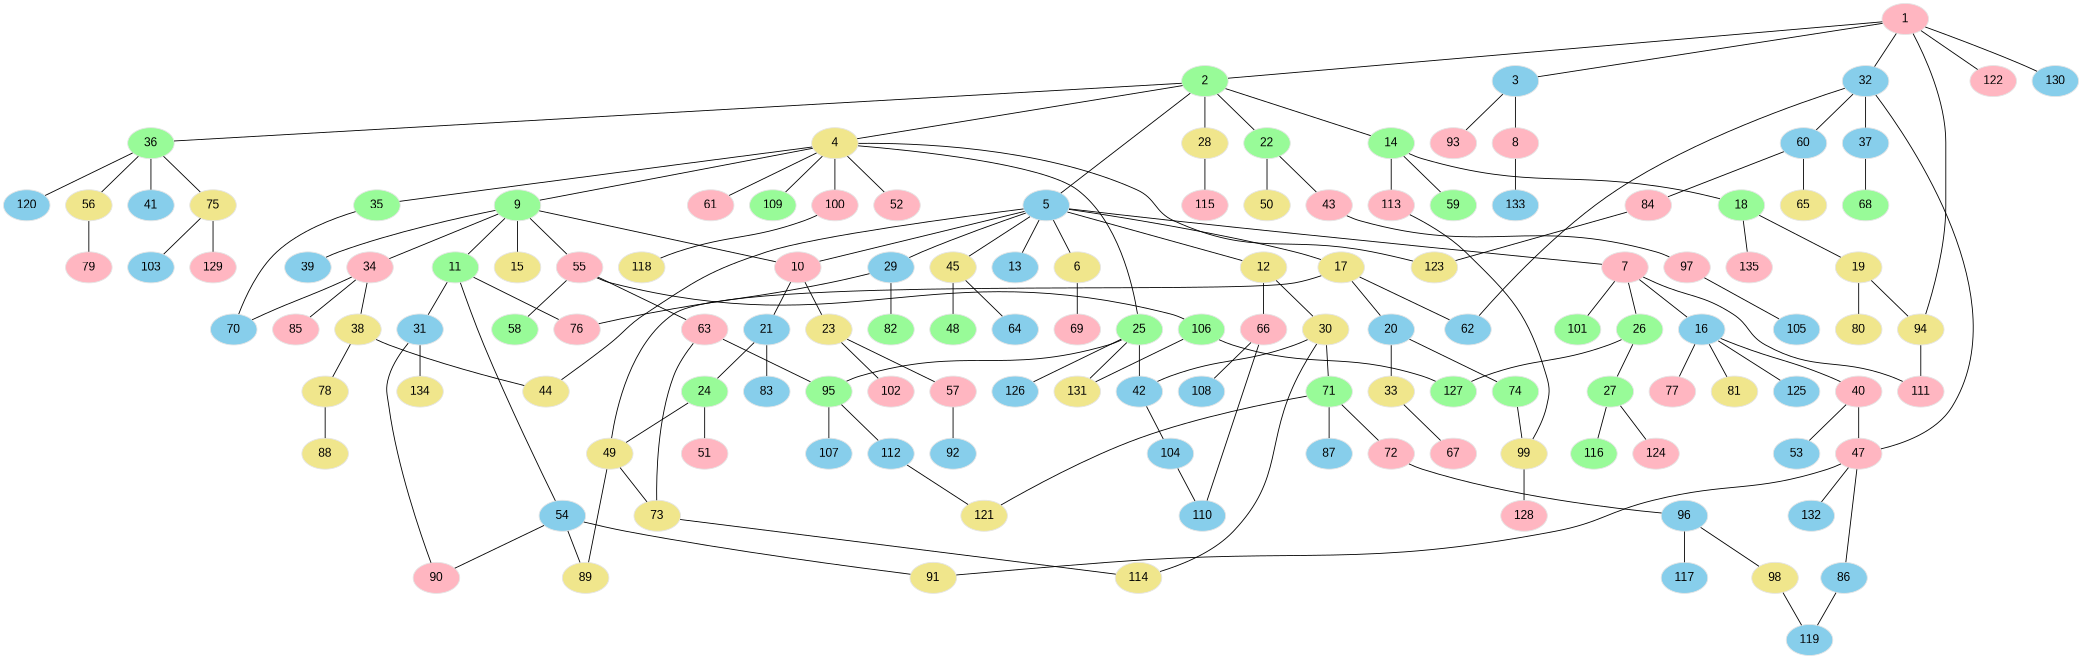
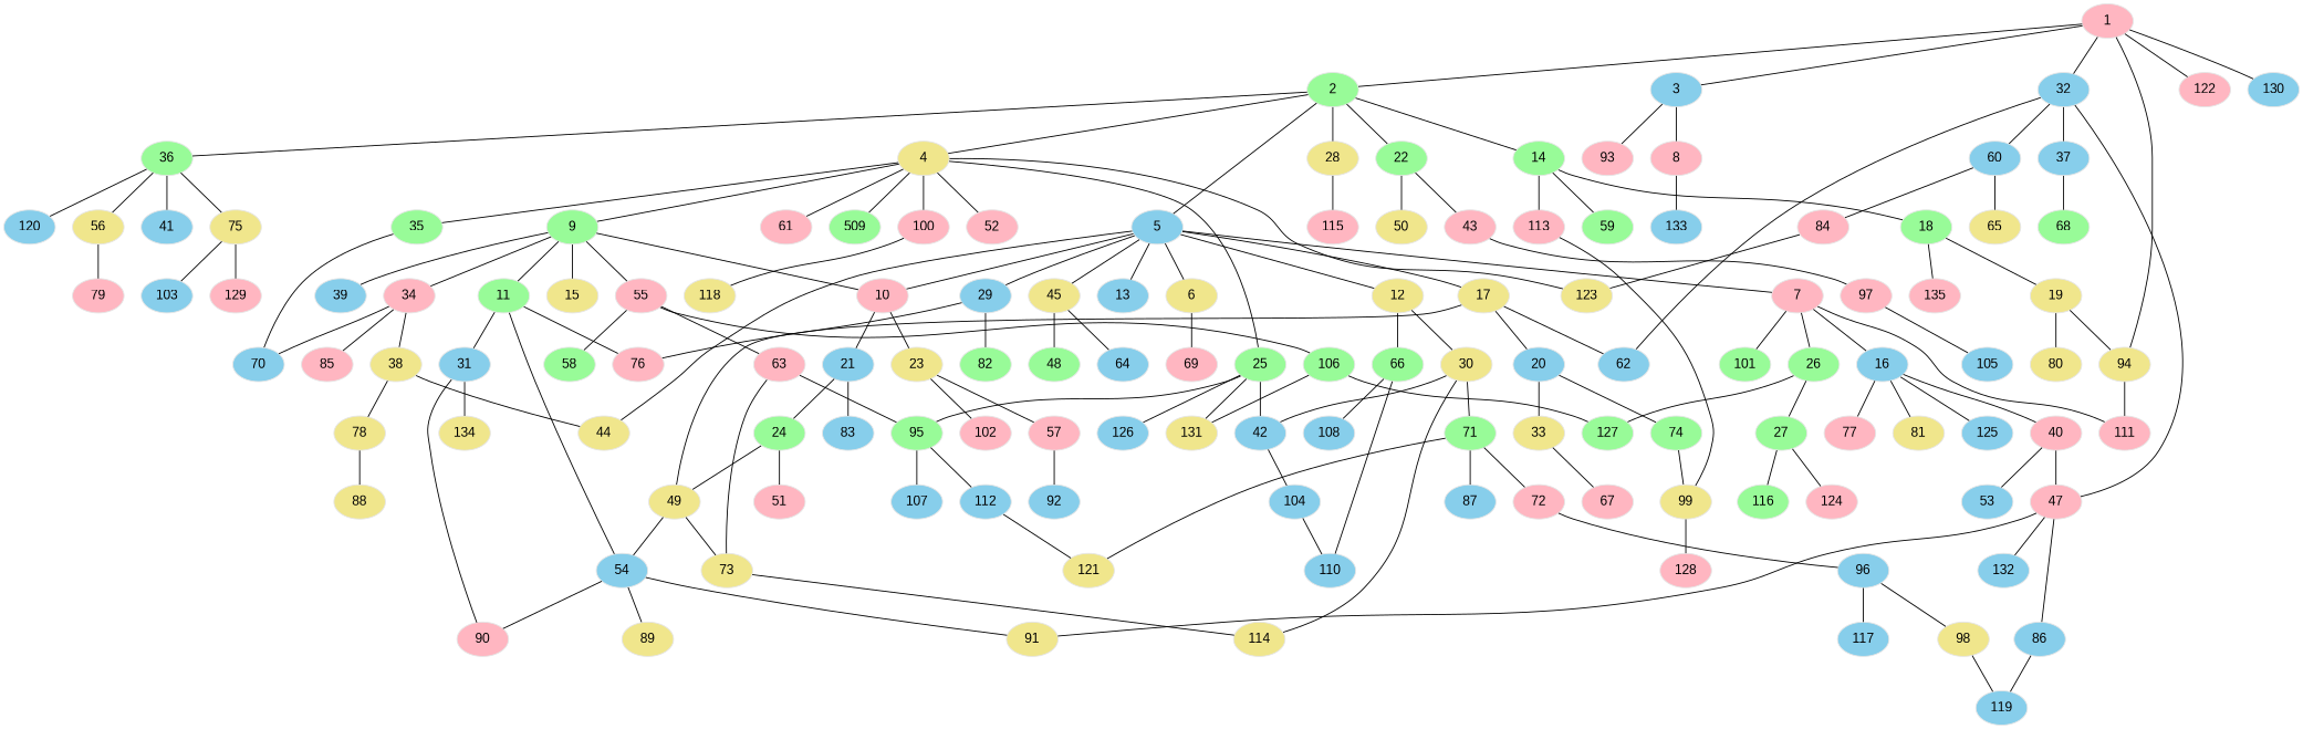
  graph {
    fontname="Liberation Sans"
    node [color=gray90 fillcolor=skyblue fontname="Liberation Sans" style=filled]
    edge [fontname="Liberation Sans"]
    1 [fillcolor=lightpink]
    2 [fillcolor=palegreen]
    3
    32
    94 [fillcolor=khaki]
    122 [fillcolor=lightpink]
    130
    4 [fillcolor=khaki]
    5
    14 [fillcolor=palegreen]
    22 [fillcolor=palegreen]
    28 [fillcolor=khaki]
    36 [fillcolor=palegreen]
    8 [fillcolor=lightpink]
    93 [fillcolor=lightpink]
    62
    37
    47 [fillcolor=lightpink]
    60
    111 [fillcolor=lightpink]
    9 [fillcolor=palegreen]
    25 [fillcolor=palegreen]
    35 [fillcolor=palegreen]
    52 [fillcolor=lightpink]
    61 [fillcolor=lightpink]
    100 [fillcolor=lightpink]
-   109 [fillcolor=palegreen]
+   109 [fillcolor=palegreen label=509]
    123 [fillcolor=khaki]
    6 [fillcolor=khaki]
    7 [fillcolor=lightpink]
    10 [fillcolor=lightpink]
    12 [fillcolor=khaki]
    13
    17 [fillcolor=khaki]
    29
    44 [fillcolor=khaki]
    45 [fillcolor=khaki]
    18 [fillcolor=palegreen]
    59 [fillcolor=palegreen]
    113 [fillcolor=lightpink]
    43 [fillcolor=lightpink]
    50 [fillcolor=khaki]
    115 [fillcolor=lightpink]
    41
    56 [fillcolor=khaki]
    75 [fillcolor=khaki]
    120
    133
    11 [fillcolor=palegreen]
    15 [fillcolor=khaki]
    34 [fillcolor=lightpink]
    39
    55 [fillcolor=lightpink]
    42
    95 [fillcolor=palegreen]
    126
    131 [fillcolor=khaki]
    70
    118 [fillcolor=khaki]
    69 [fillcolor=lightpink]
    16
    26 [fillcolor=palegreen]
    101 [fillcolor=palegreen]
    21
    23 [fillcolor=khaki]
    30 [fillcolor=khaki]
-   66 [fillcolor=lightpink]
+   66 [fillcolor=palegreen]
    20
    49 [fillcolor=khaki]
    76 [fillcolor=lightpink]
    82 [fillcolor=palegreen]
    48 [fillcolor=palegreen]
    64
    99 [fillcolor=khaki]
    128 [fillcolor=lightpink]
    40 [fillcolor=lightpink]
    77 [fillcolor=lightpink]
    81 [fillcolor=khaki]
    125
    27 [fillcolor=palegreen]
    127 [fillcolor=palegreen]
    31
    54
    38 [fillcolor=khaki]
    85 [fillcolor=lightpink]
    58 [fillcolor=palegreen]
    63 [fillcolor=lightpink]
    106 [fillcolor=palegreen]
    24 [fillcolor=palegreen]
    83
    57 [fillcolor=lightpink]
    102 [fillcolor=lightpink]
    90 [fillcolor=lightpink]
    134 [fillcolor=khaki]
    91 [fillcolor=khaki]
    89 [fillcolor=khaki]
    71 [fillcolor=palegreen]
    114 [fillcolor=khaki]
    108
    110
    19 [fillcolor=khaki]
    135 [fillcolor=lightpink]
    53
    33 [fillcolor=khaki]
    74 [fillcolor=palegreen]
    73 [fillcolor=khaki]
    80 [fillcolor=khaki]
    67 [fillcolor=lightpink]
    51 [fillcolor=lightpink]
    97 [fillcolor=lightpink]
    92
    104
    107
    112
    116 [fillcolor=palegreen]
    124 [fillcolor=lightpink]
    72 [fillcolor=lightpink]
    87
    121 [fillcolor=khaki]
    68 [fillcolor=palegreen]
    86
    132
    65 [fillcolor=khaki]
    84 [fillcolor=lightpink]
    78 [fillcolor=khaki]
    79 [fillcolor=lightpink]
    103
    129 [fillcolor=lightpink]
    88 [fillcolor=khaki]
    105
    119
    96
    98 [fillcolor=khaki]
    117
    1 -- 2
    1 -- 3
    1 -- 32
    1 -- 94
    1 -- 122
    1 -- 130
    2 -- 4
    2 -- 5
    2 -- 14
    2 -- 22
    2 -- 28
    2 -- 36
    3 -- 8
    3 -- 93
    32 -- 62
    32 -- 37
    32 -- 47
    32 -- 60
    94 -- 111
    4 -- 9
    4 -- 25
    4 -- 35
    4 -- 52
    4 -- 61
    4 -- 100
    4 -- 109
    4 -- 123
    5 -- 6
    5 -- 7
    5 -- 10
    5 -- 12
    5 -- 13
    5 -- 17
    5 -- 29
    5 -- 44
    5 -- 45
    14 -- 18
    14 -- 59
    14 -- 113
    22 -- 43
    22 -- 50
    28 -- 115
    36 -- 41
    36 -- 56
    36 -- 75
    36 -- 120
    8 -- 133
    37 -- 68
    47 -- 91
    47 -- 86
    47 -- 132
    60 -- 65
    60 -- 84
    9 -- 10
    9 -- 11
    9 -- 15
    9 -- 34
    9 -- 39
    9 -- 55
    25 -- 42
    25 -- 95
    25 -- 126
    25 -- 131
    35 -- 70
    100 -- 118
    6 -- 69
    7 -- 111
    7 -- 16
    7 -- 26
    7 -- 101
    10 -- 21
    10 -- 23
    12 -- 30
    12 -- 66
    17 -- 62
    17 -- 20
    17 -- 49
    29 -- 76
    29 -- 82
    45 -- 48
    45 -- 64
    18 -- 19
    18 -- 135
    113 -- 99
    43 -- 97
    56 -- 79
    75 -- 103
    75 -- 129
    11 -- 76
    11 -- 31
    11 -- 54
    34 -- 70
    34 -- 38
    34 -- 85
    55 -- 58
    55 -- 63
    55 -- 106
    42 -- 104
    95 -- 107
    95 -- 112
    16 -- 40
    16 -- 77
    16 -- 81
    16 -- 125
    26 -- 27
    26 -- 127
    21 -- 24
    21 -- 83
    23 -- 57
    23 -- 102
    30 -- 42
    30 -- 71
    30 -- 114
    66 -- 108
    66 -- 110
    20 -- 33
    20 -- 74
-   49 -- 89
+   49 -- 54
    49 -- 73
    99 -- 128
    40 -- 47
    40 -- 53
    27 -- 116
    27 -- 124
    31 -- 90
    31 -- 134
    54 -- 90
    54 -- 91
    54 -- 89
    38 -- 44
    38 -- 78
    63 -- 95
    63 -- 73
    106 -- 131
    106 -- 127
    24 -- 49
    24 -- 51
    57 -- 92
    71 -- 72
    71 -- 87
    71 -- 121
    19 -- 94
    19 -- 80
    33 -- 67
    74 -- 99
    73 -- 114
    97 -- 105
    104 -- 110
    112 -- 121
    72 -- 96
    86 -- 119
    84 -- 123
    78 -- 88
    96 -- 98
    96 -- 117
    98 -- 119
  }
